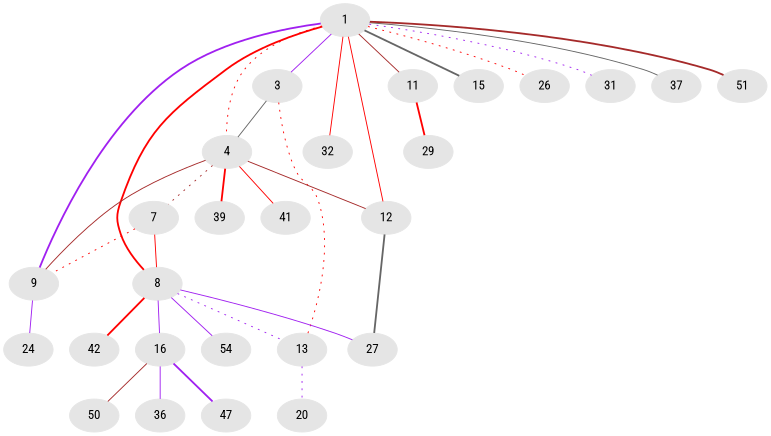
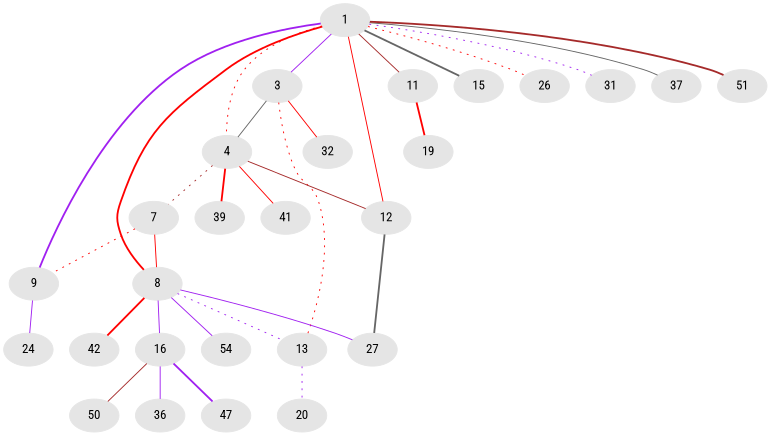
  graph {
    fontname="Roboto Condensed"
    node [color=gray90 fontname="Roboto Condensed" style=filled]
    edge [color=red fontname="Roboto Condensed" style=solid]
    1 [super="+2+5"]
    3 [super="+23"]
    4
    8
    9 [super="+44+35+43+19+10"]
    11
    12 [super="+17"]
    15
    26
    31
    32
    37
    51
    13 [super="+14"]
    7
    39
    41
    16 [super="+33+28+21"]
    27
    n20 [label=54]
    42
    24 [super="+38"]
-   29
+   29 [label=19]
    20
    36
    47
    50
    1 -- 3 [color=purple]
    1 -- 4 [style=dotted]
    1 -- 8 [style=bold weight=2]
    1 -- 9 [color=purple style=bold weight=2]
    1 -- 11 [color=brown]
    1 -- 12
    1 -- 15 [color=gray40 style=bold]
    1 -- 26 [style=dotted]
    1 -- 31 [color=purple style=dotted]
-   1 -- 32
+   3 -- 32
    1 -- 37 [color=gray40]
    1 -- 51 [color=brown style=bold]
    3 -- 4 [color=gray40]
    3 -- 13 [style=dotted]
-   4 -- 9 [color=brown]
    4 -- 12 [color=brown]
    4 -- 7 [color=brown style=dotted]
    4 -- 39 [style=bold]
    4 -- 41
    8 -- 13 [color=purple style=dotted]
    8 -- 16 [color=purple]
    8 -- 27 [color=purple]
    8 -- n20 [color=purple]
    8 -- 42 [style=bold]
    9 -- 24 [color=purple]
    11 -- 29 [style=bold]
    12 -- 27 [color=gray40 style=bold]
    13 -- 20 [color=purple style=dotted]
    7 -- 8
    7 -- 9 [style=dotted]
    16 -- 36 [color=purple]
    16 -- 47 [color=purple style=bold]
    16 -- 50 [color=brown]
  }
